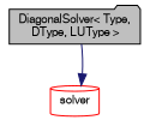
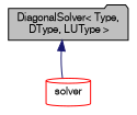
  digraph {
    node [fontname=FreeSans fontsize=10]
    n1 [color=black fillcolor=grey75 fontcolor=black height=0.2 label="DiagonalSolver\< Type,\l DType, LUType \>" shape=folder style=filled width=0.4]
    n2 [color=red height=0.2 label=solver shape=cylinder width=0.4]
-   n2 -> n1 [color=midnightblue dir=back fontname=FreeSans fontsize=10 labelfontname=FreeSans labelfontsize=10 style=solid]
+   n1 -> n2 [color=midnightblue dir=back fontname=FreeSans fontsize=10 labelfontname=FreeSans labelfontsize=10 style=solid]
  }
